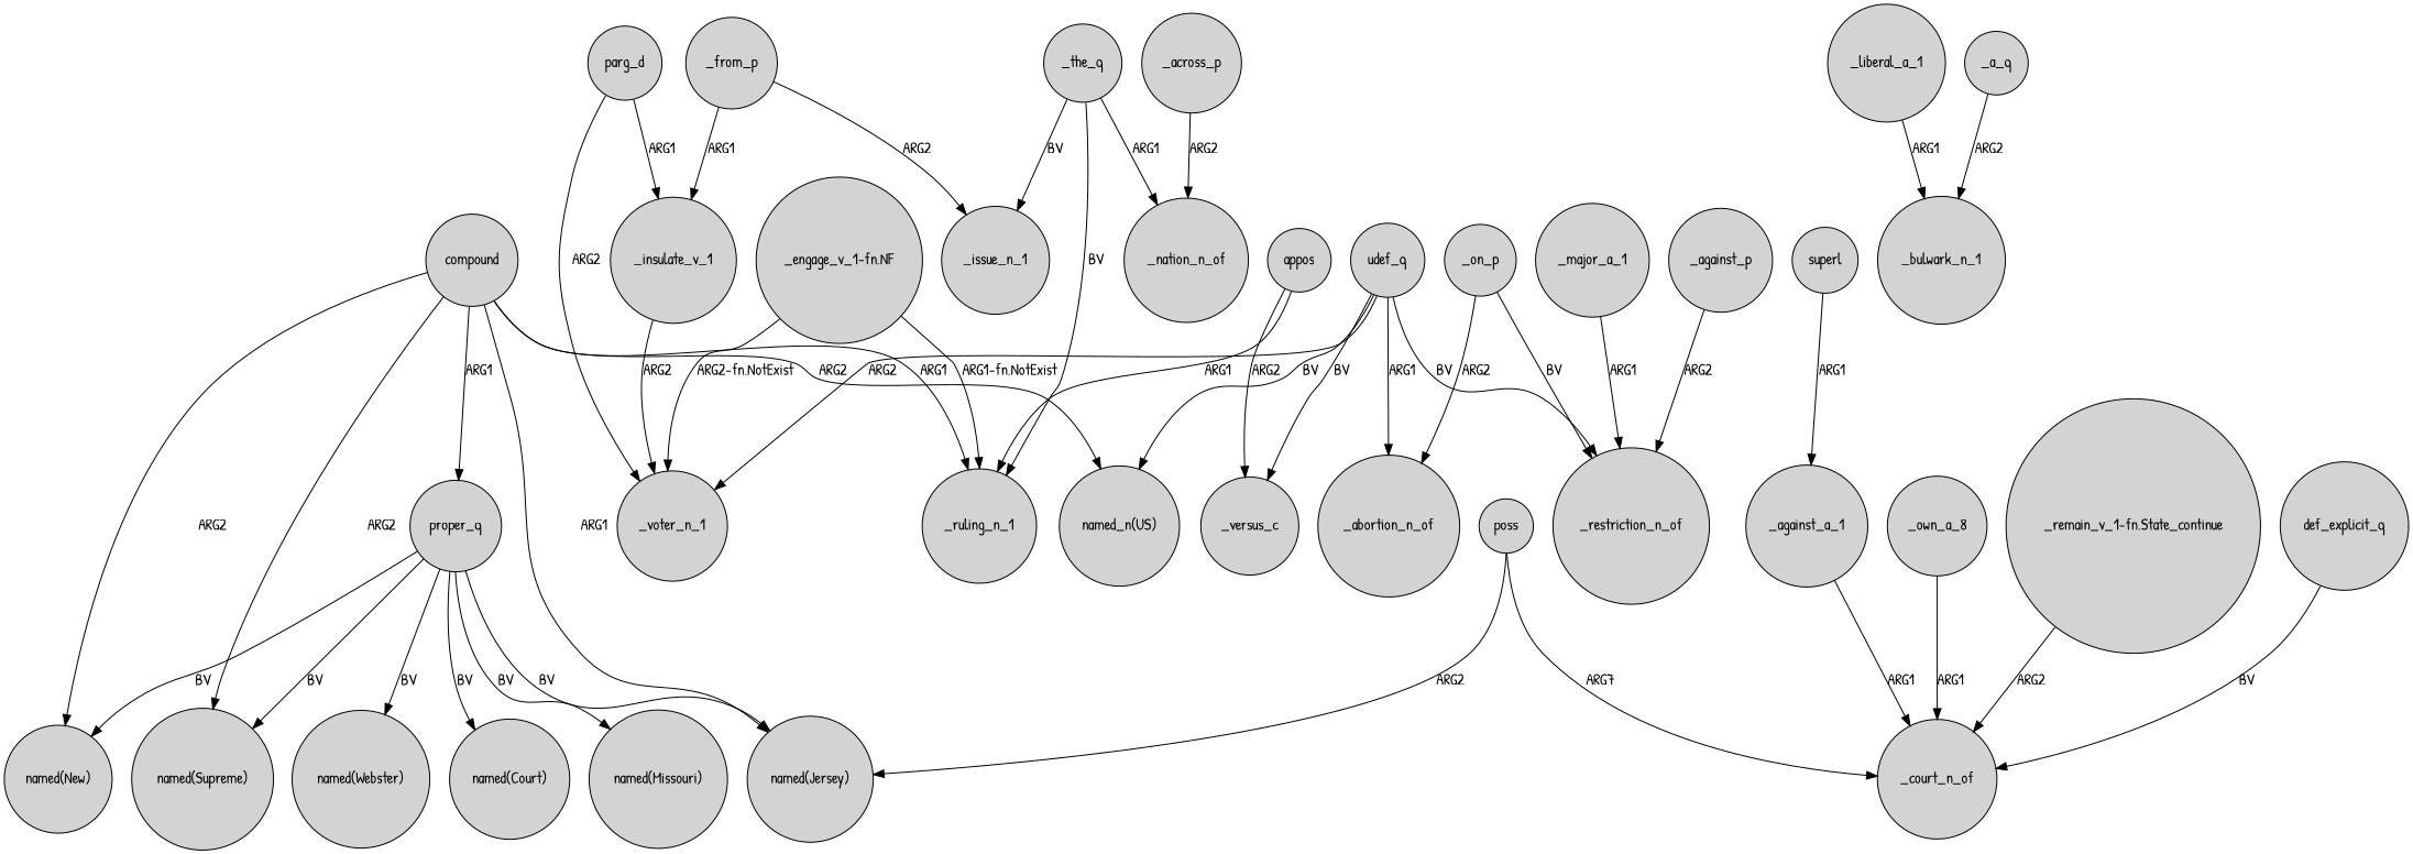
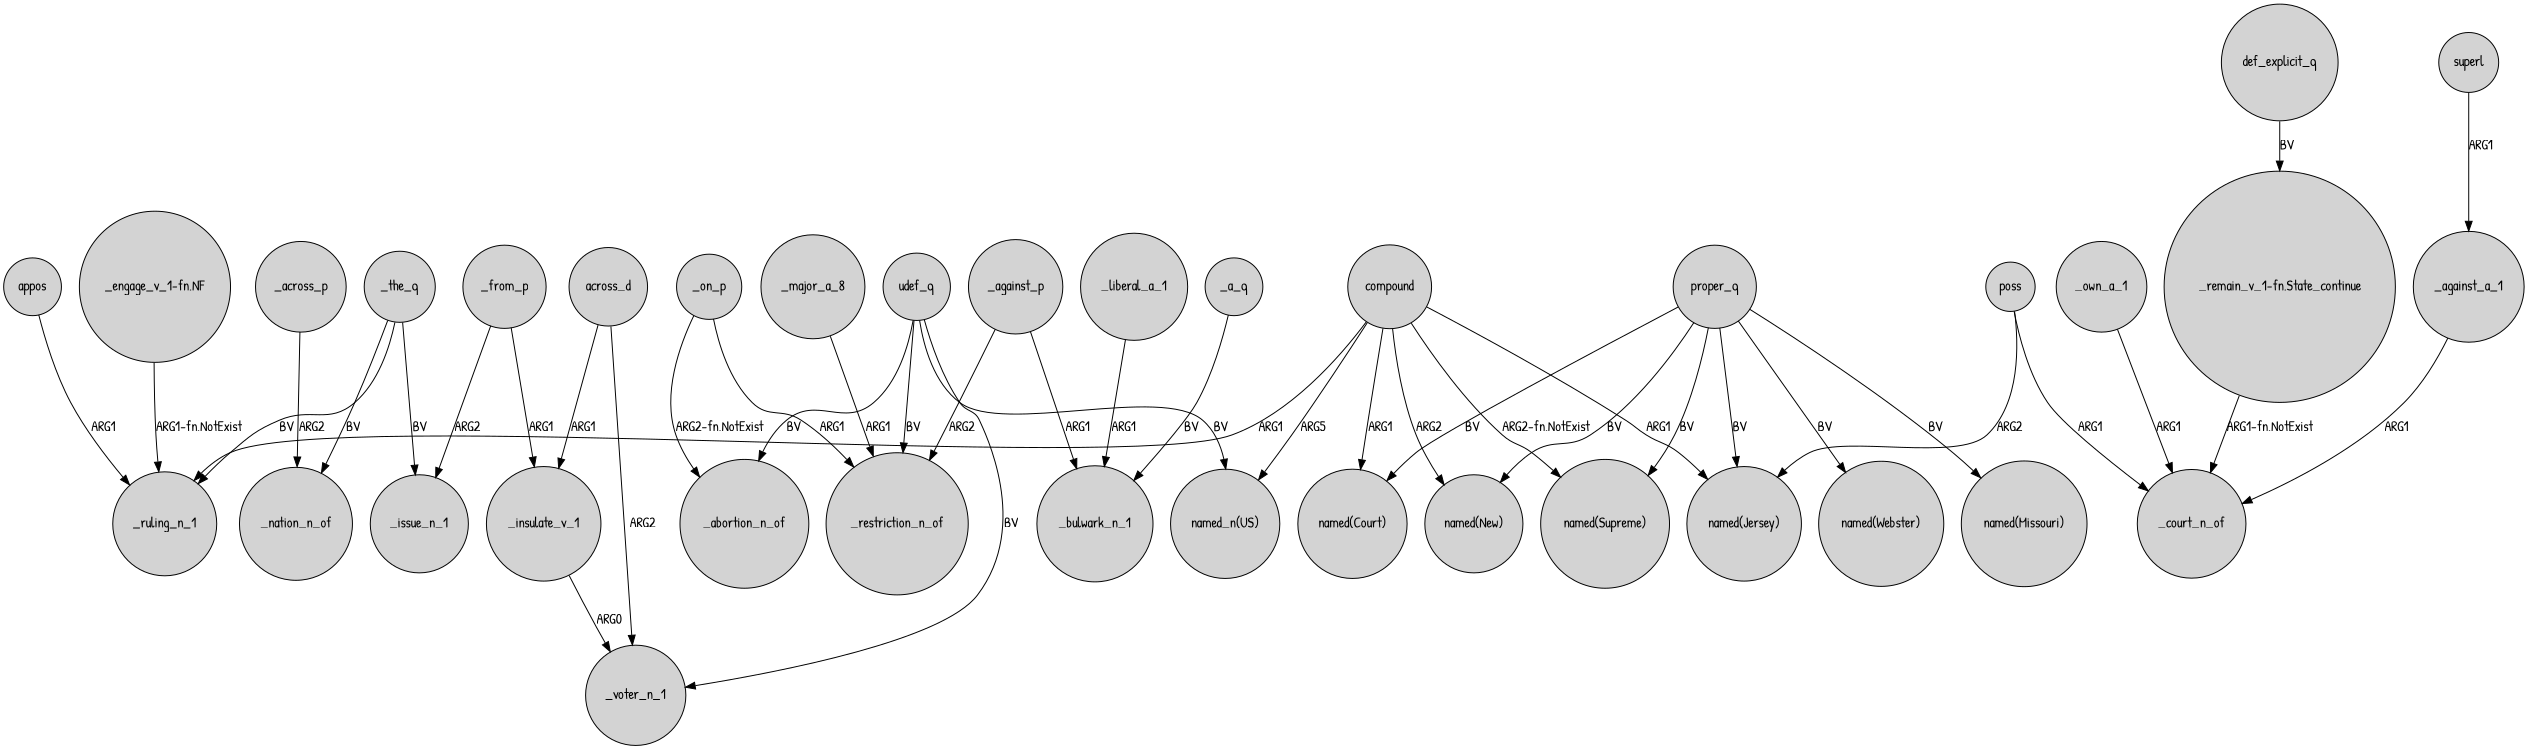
  digraph {
    fontname="Patrick Hand"
    node [fontname="Patrick Hand" shape=circle style=filled]
    edge [fontname="Patrick Hand"]
    "_engage_v_1-fn.NF"
    _voter_n_1
    _ruling_n_1
    udef_q
    "named_n(US)"
-   _versus_c
    _restriction_n_of
    _abortion_n_of
    compound
    "named(New)"
    "named(Court)"
    "named(Jersey)"
    "named(Supreme)"
    poss
    _court_n_of
-   parg_d
+   parg_d [label=across_d]
    _insulate_v_1
    _across_p
    _nation_n_of
    proper_q
    "named(Missouri)"
    "named(Webster)"
    n23 [label=_against_a_1]
    superl
-   _own_a_1 [label=_own_a_8]
+   _own_a_1
    _against_p
    _bulwark_n_1
    _the_q
    _issue_n_1
-   _major_a_1
+   _major_a_1 [label=_major_a_8]
    "_remain_v_1-fn.State_continue"
    def_explicit_q
    _liberal_a_1
    _from_p
    appos
    _on_p
    _a_q
-   "_engage_v_1-fn.NF" -> _voter_n_1 [label="ARG2-fn.NotExist"]
    "_engage_v_1-fn.NF" -> _ruling_n_1 [label="ARG1-fn.NotExist"]
-   udef_q -> _voter_n_1 [label=ARG2]
+   udef_q -> _voter_n_1 [label=BV]
    udef_q -> "named_n(US)" [label=BV]
-   udef_q -> _versus_c [label=BV]
    udef_q -> _restriction_n_of [label=BV]
-   udef_q -> _abortion_n_of [label=ARG1]
+   udef_q -> _abortion_n_of [label=BV]
    compound -> _ruling_n_1 [label=ARG1]
-   compound -> "named_n(US)" [label=ARG2]
+   compound -> "named_n(US)" [label=ARG5]
    compound -> "named(New)" [label=ARG2]
-   compound -> proper_q [label=ARG1]
+   compound -> "named(Court)" [label=ARG1]
    compound -> "named(Jersey)" [label=ARG1]
-   compound -> "named(Supreme)" [label=ARG2]
+   compound -> "named(Supreme)" [label="ARG2-fn.NotExist"]
    poss -> "named(Jersey)" [label=ARG2]
-   poss -> _court_n_of [label=ARG7]
+   poss -> _court_n_of [label=ARG1]
    parg_d -> _voter_n_1 [label=ARG2]
    parg_d -> _insulate_v_1 [label=ARG1]
-   _insulate_v_1 -> _voter_n_1 [label=ARG2]
+   _insulate_v_1 -> _voter_n_1 [label=ARG0]
    _across_p -> _nation_n_of [label=ARG2]
    proper_q -> "named(New)" [label=BV]
    proper_q -> "named(Court)" [label=BV]
    proper_q -> "named(Jersey)" [label=BV]
    proper_q -> "named(Supreme)" [label=BV]
    proper_q -> "named(Missouri)" [label=BV]
    proper_q -> "named(Webster)" [label=BV]
    n23 -> _court_n_of [label=ARG1]
    superl -> n23 [label=ARG1]
    _own_a_1 -> _court_n_of [label=ARG1]
    _against_p -> _restriction_n_of [label=ARG2]
+   _against_p -> _bulwark_n_1 [label=ARG1]
    _the_q -> _ruling_n_1 [label=BV]
-   _the_q -> _nation_n_of [label=ARG1]
+   _the_q -> _nation_n_of [label=BV]
    _the_q -> _issue_n_1 [label=BV]
    _major_a_1 -> _restriction_n_of [label=ARG1]
-   "_remain_v_1-fn.State_continue" -> _court_n_of [label=ARG2]
-   def_explicit_q -> _court_n_of [label=BV]
+   "_remain_v_1-fn.State_continue" -> _court_n_of [label="ARG1-fn.NotExist"]
+   def_explicit_q -> "_remain_v_1-fn.State_continue" [label=BV]
    _liberal_a_1 -> _bulwark_n_1 [label=ARG1]
    _from_p -> _insulate_v_1 [label=ARG1]
    _from_p -> _issue_n_1 [label=ARG2]
    appos -> _ruling_n_1 [label=ARG1]
-   appos -> _versus_c [label=ARG2]
-   _on_p -> _restriction_n_of [label=BV]
-   _on_p -> _abortion_n_of [label=ARG2]
-   _a_q -> _bulwark_n_1 [label=ARG2]
+   _on_p -> _restriction_n_of [label=ARG1]
+   _on_p -> _abortion_n_of [label="ARG2-fn.NotExist"]
+   _a_q -> _bulwark_n_1 [label=BV]
  }
